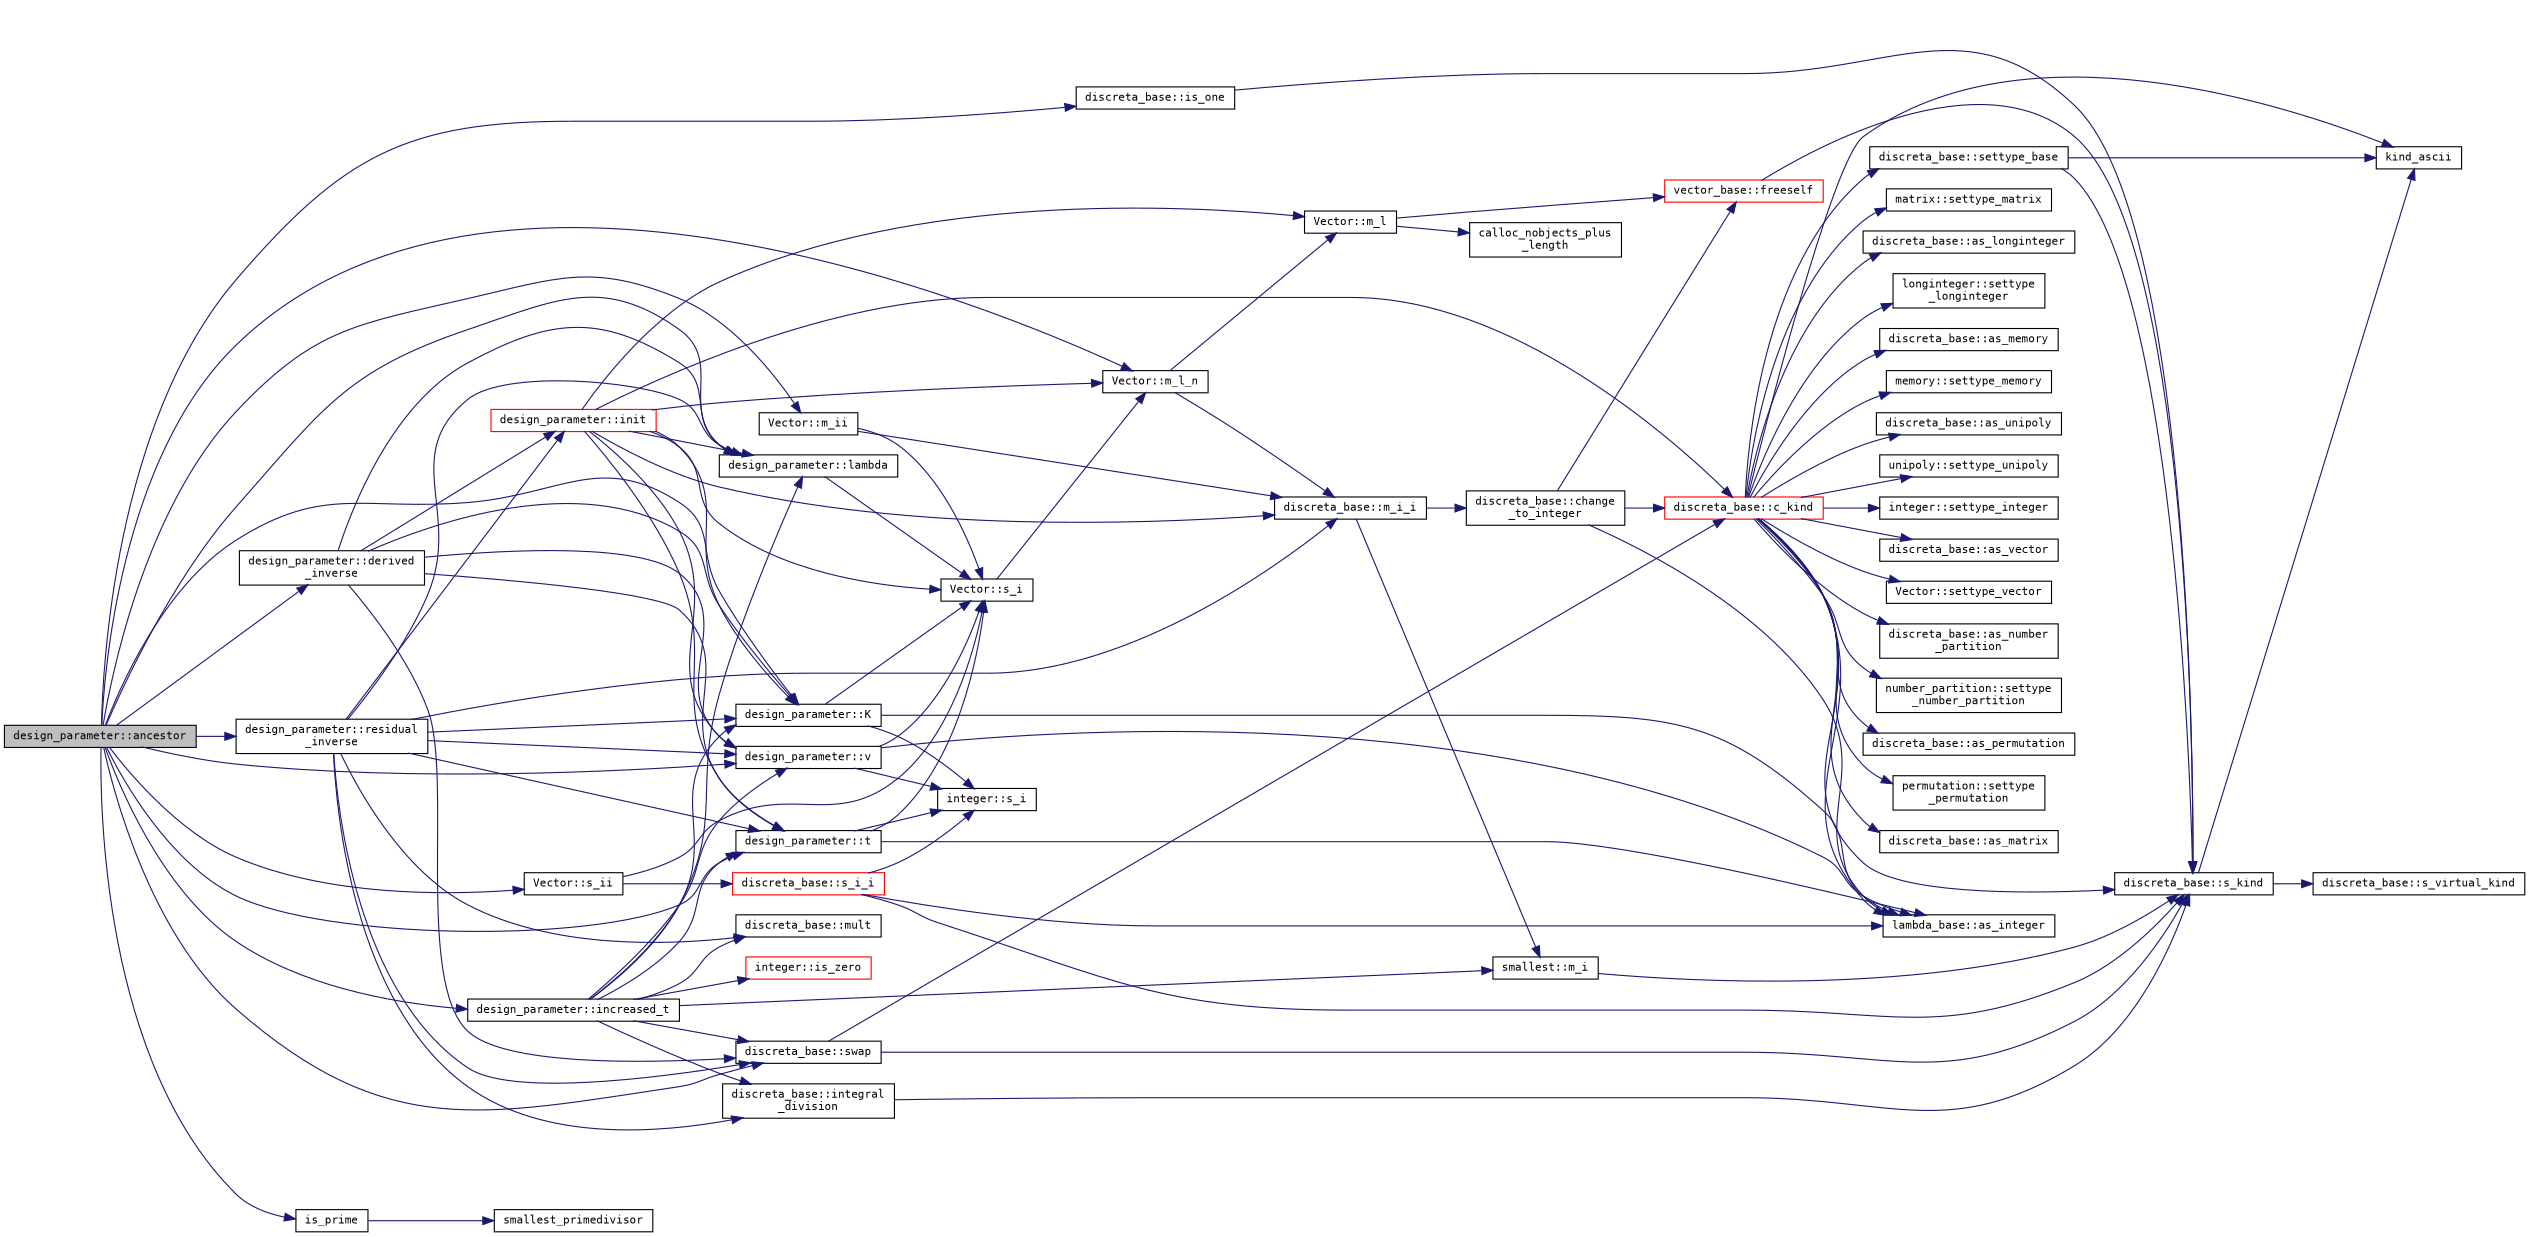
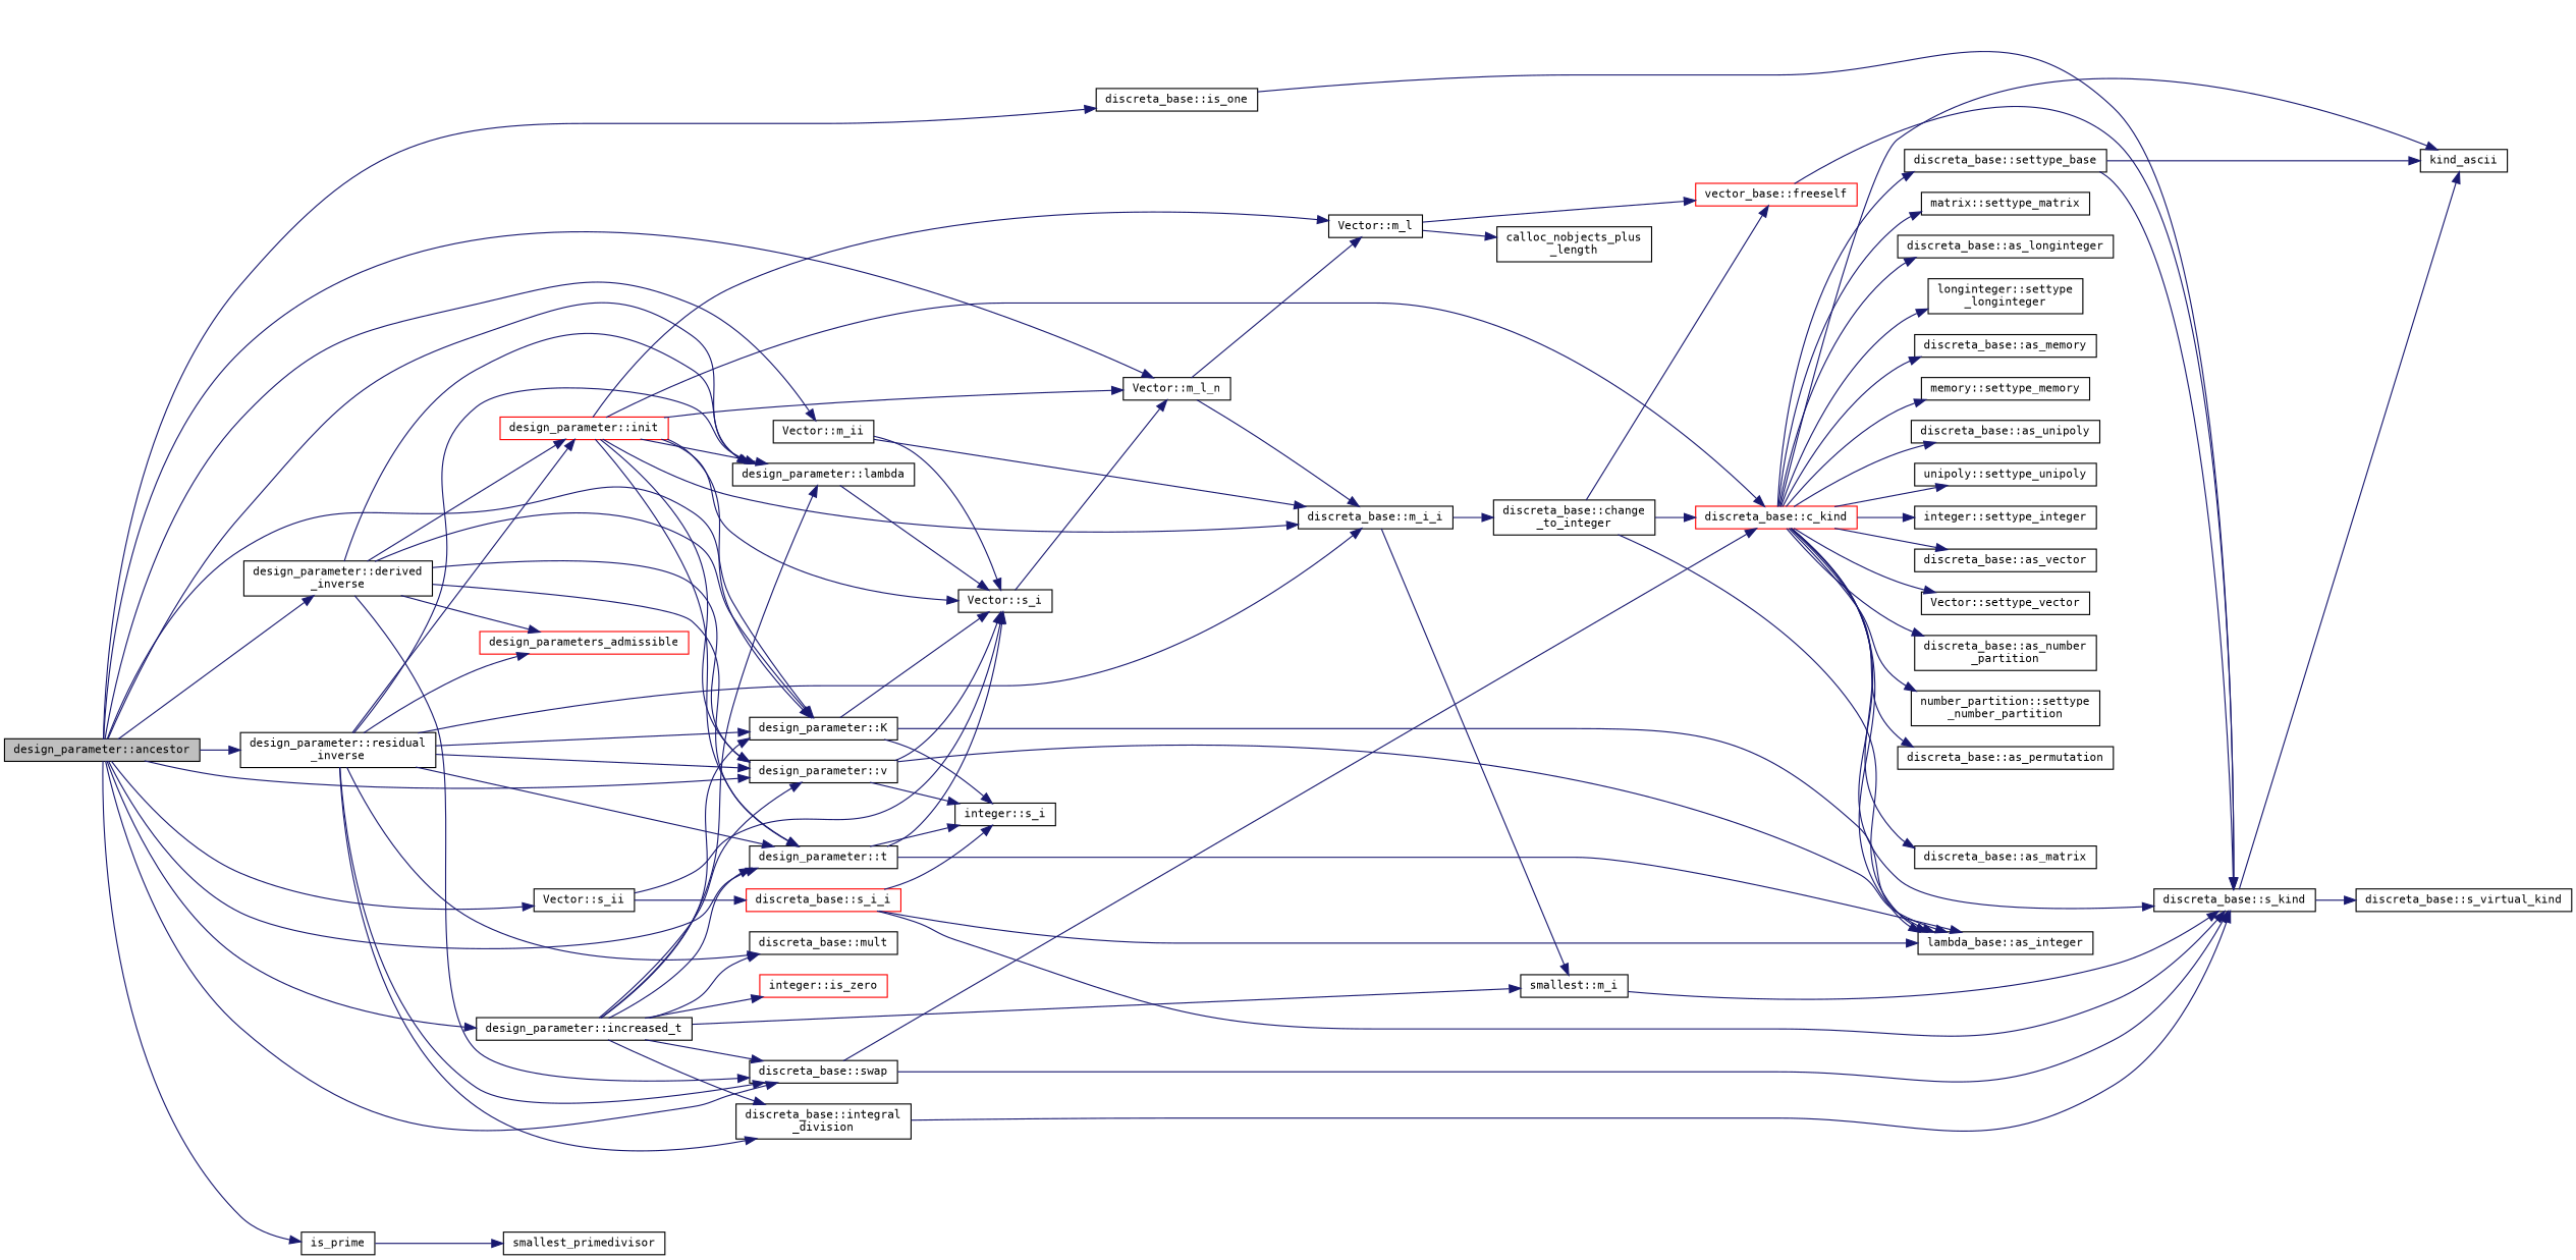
  digraph {
    fontname="DejaVu Sans Mono"
    rankdir=LR
    node [color=black fillcolor=white fontname="DejaVu Sans Mono" fontsize=10 shape=record style=filled]
    edge [color=midnightblue fontname="DejaVu Sans Mono" fontsize=10 labelfontname=Helvetica labelfontsize=10 style=solid]
    n1 [fillcolor=grey75 fontcolor=black height=0.2 label="design_parameter::ancestor" width=0.4]
    n2 [height=0.2 label="Vector::m_l_n" width=0.4]
    n3 [height=0.2 label="design_parameter::lambda" width=0.4]
    n4 [height=0.2 label="discreta_base::is_one" width=0.4]
    n5 [height=0.2 label="design_parameter::t" width=0.4]
    n6 [height=0.2 label="design_parameter::K" width=0.4]
    n7 [height=0.2 label=is_prime width=0.4]
    n8 [height=0.2 label="design_parameter::v" width=0.4]
    n9 [height=0.2 label="discreta_base::swap" width=0.4]
    n10 [height=0.2 label="Vector::m_ii" width=0.4]
    n11 [height=0.2 label="design_parameter::increased_t" width=0.4]
    n12 [height=0.2 label="Vector::s_ii" width=0.4]
    n13 [height=0.2 label="design_parameter::derived\l_inverse" width=0.4]
    n14 [height=0.2 label="design_parameter::residual\l_inverse" width=0.4]
    n15 [height=0.2 label="Vector::m_l" width=0.4]
    n16 [height=0.2 label="discreta_base::m_i_i" width=0.4]
    n17 [height=0.2 label="Vector::s_i" width=0.4]
    n18 [height=0.2 label="discreta_base::s_kind" width=0.4]
    n19 [height=0.2 label="lambda_base::as_integer" width=0.4]
    n20 [height=0.2 label="integer::s_i" width=0.4]
    n21 [height=0.2 label=smallest_primedivisor width=0.4]
    n22 [color=red height=0.2 label="discreta_base::c_kind" width=0.4]
    n23 [height=0.2 label="smallest::m_i" width=0.4]
    n24 [color=red height=0.2 label="integer::is_zero" width=0.4]
    n25 [height=0.2 label="discreta_base::mult" width=0.4]
    n26 [height=0.2 label="discreta_base::integral\l_division" width=0.4]
    n27 [color=red height=0.2 label="discreta_base::s_i_i" width=0.4]
    n28 [color=red height=0.2 label="design_parameter::init" width=0.4]
+   n29 [color=red height=0.2 label=design_parameters_admissible width=0.4]
    n30 [color=red height=0.2 label="vector_base::freeself" width=0.4]
    n31 [height=0.2 label="calloc_nobjects_plus\l_length" width=0.4]
    n32 [height=0.2 label="discreta_base::change\l_to_integer" width=0.4]
    n33 [height=0.2 label="discreta_base::s_virtual_kind" width=0.4]
    n34 [height=0.2 label=kind_ascii width=0.4]
    n35 [height=0.2 label="discreta_base::settype_base" width=0.4]
    n36 [height=0.2 label="integer::settype_integer" width=0.4]
    n37 [height=0.2 label="discreta_base::as_vector" width=0.4]
    n38 [height=0.2 label="Vector::settype_vector" width=0.4]
    n39 [height=0.2 label="discreta_base::as_number\l_partition" width=0.4]
    n40 [height=0.2 label="number_partition::settype\l_number_partition" width=0.4]
    n41 [height=0.2 label="discreta_base::as_permutation" width=0.4]
-   n42 [height=0.2 label="permutation::settype\l_permutation" width=0.4]
    n43 [height=0.2 label="discreta_base::as_matrix" width=0.4]
    n44 [height=0.2 label="matrix::settype_matrix" width=0.4]
    n45 [height=0.2 label="discreta_base::as_longinteger" width=0.4]
    n46 [height=0.2 label="longinteger::settype\l_longinteger" width=0.4]
    n47 [height=0.2 label="discreta_base::as_memory" width=0.4]
    n48 [height=0.2 label="memory::settype_memory" width=0.4]
    n49 [height=0.2 label="discreta_base::as_unipoly" width=0.4]
    n50 [height=0.2 label="unipoly::settype_unipoly" width=0.4]
    n1 -> n2
    n1 -> n3
    n1 -> n4
    n1 -> n5
    n1 -> n6
    n1 -> n7
    n1 -> n8
    n1 -> n9
    n1 -> n10
    n1 -> n11
    n1 -> n12
    n1 -> n13
    n1 -> n14
    n2 -> n15
    n2 -> n16
    n3 -> n17
    n4 -> n18
    n5 -> n17
    n5 -> n19
    n5 -> n20
    n6 -> n17
    n6 -> n19
    n6 -> n20
    n7 -> n21
    n8 -> n17
    n8 -> n19
    n8 -> n20
    n9 -> n18
    n9 -> n22
    n10 -> n16
    n10 -> n17
    n11 -> n3
    n11 -> n5
    n11 -> n6
    n11 -> n8
    n11 -> n9
    n11 -> n23
    n11 -> n24
    n11 -> n25
    n11 -> n26
    n12 -> n17
    n12 -> n27
    n13 -> n3
    n13 -> n5
    n13 -> n6
    n13 -> n8
    n13 -> n9
    n13 -> n28
+   n13 -> n29
    n14 -> n3
    n14 -> n5
    n14 -> n6
    n14 -> n8
    n14 -> n9
    n14 -> n16
    n14 -> n25
    n14 -> n26
    n14 -> n28
+   n14 -> n29
    n15 -> n30
    n15 -> n31
    n16 -> n23
    n16 -> n32
    n17 -> n2
    n18 -> n33
    n18 -> n34
    n22 -> n18
    n22 -> n19
    n22 -> n34
    n22 -> n35
    n22 -> n36
    n22 -> n37
    n22 -> n38
    n22 -> n39
    n22 -> n40
    n22 -> n41
-   n22 -> n42
    n22 -> n43
    n22 -> n44
    n22 -> n45
    n22 -> n46
    n22 -> n47
    n22 -> n48
    n22 -> n49
    n22 -> n50
    n23 -> n18
    n26 -> n18
    n27 -> n18
    n27 -> n19
    n27 -> n20
    n28 -> n2
    n28 -> n3
    n28 -> n5
    n28 -> n6
    n28 -> n8
    n28 -> n15
    n28 -> n16
    n28 -> n17
    n28 -> n22
    n30 -> n18
    n32 -> n19
    n32 -> n22
    n32 -> n30
    n35 -> n18
    n35 -> n34
  }
